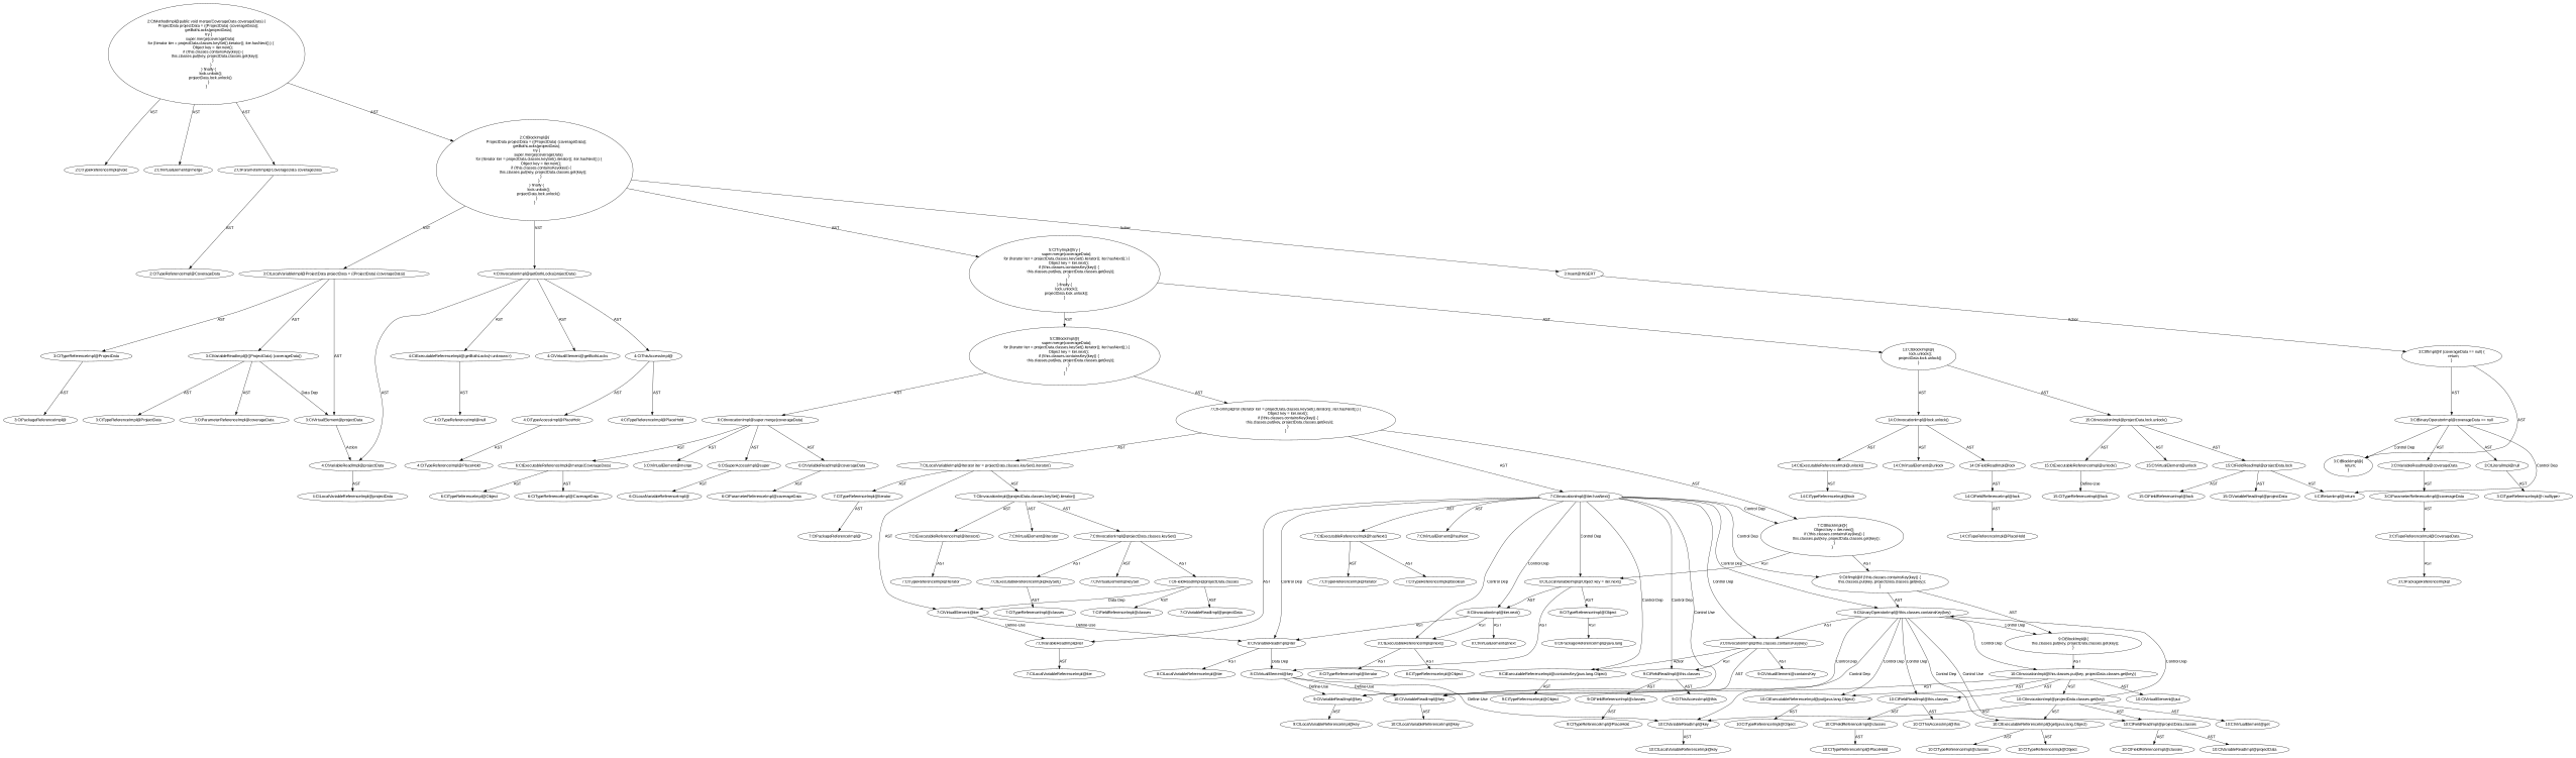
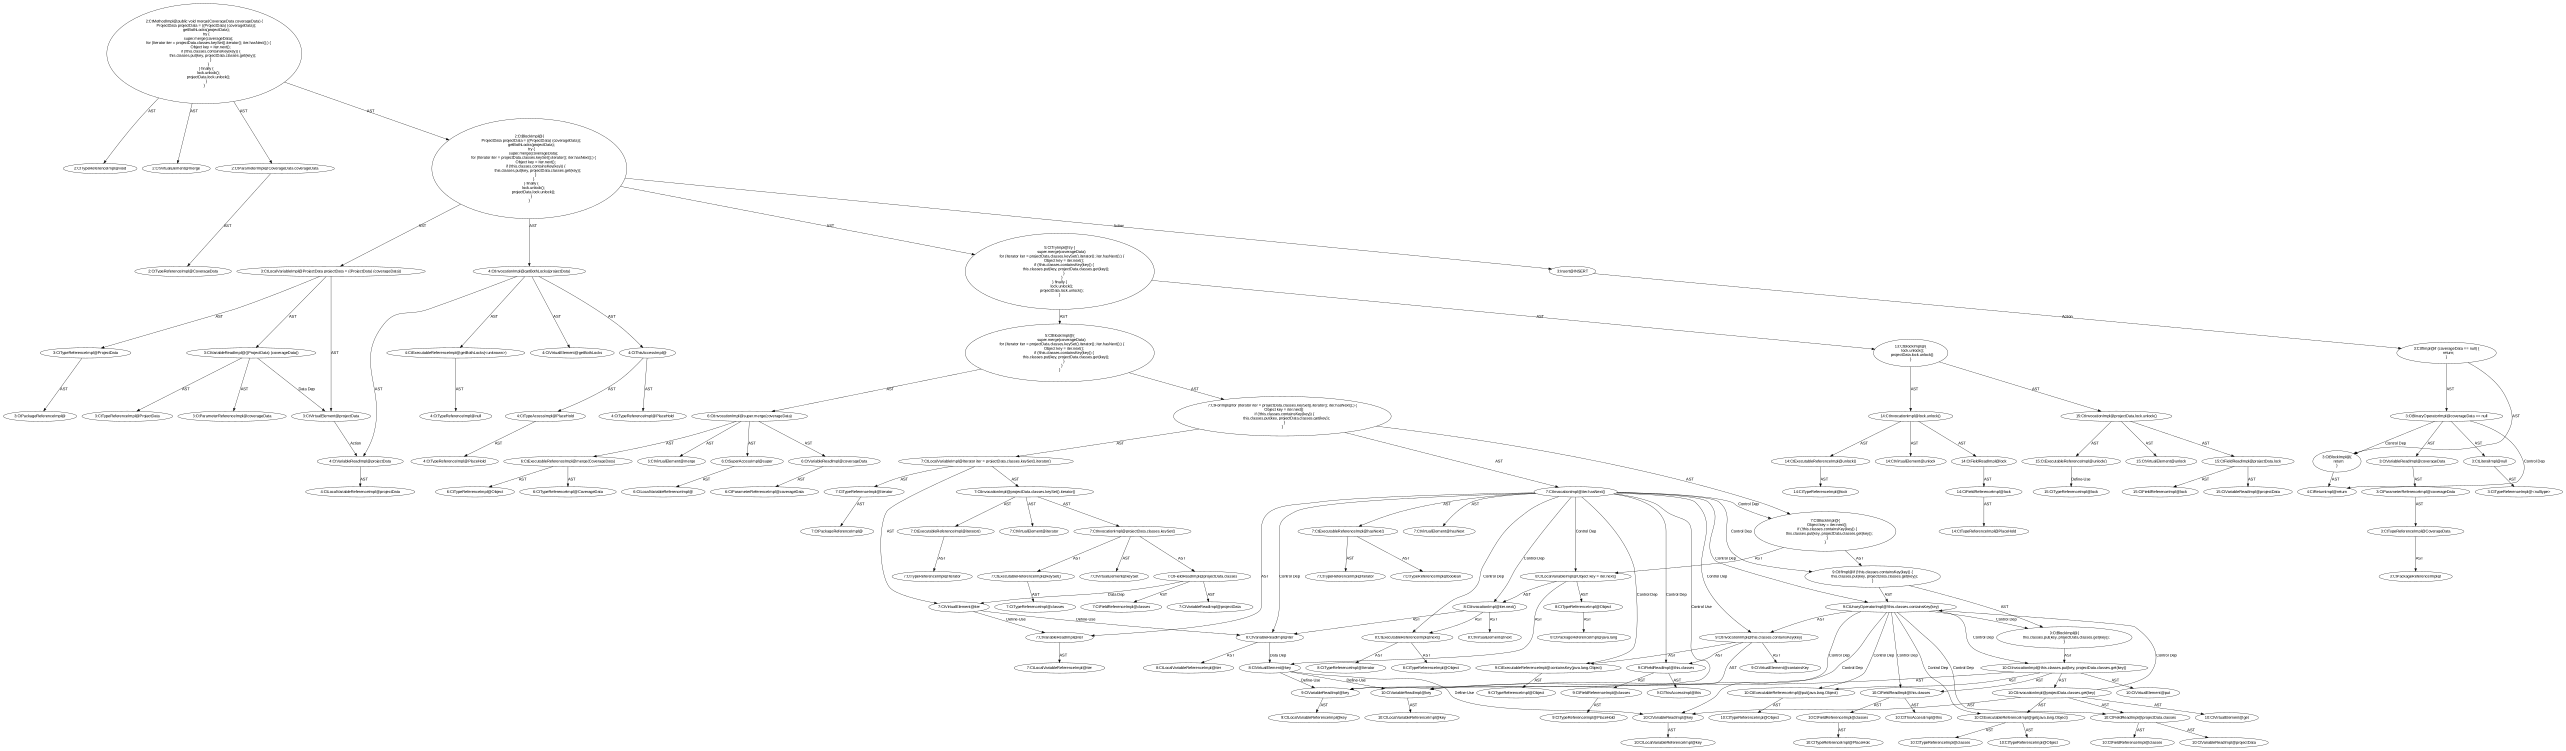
  digraph {
    fontname="Liberation Sans"
    node [fontname="Liberation Sans" shape=ellipse]
    edge [fontname="Liberation Sans"]
    n1 [label="2:CtTypeReferenceImpl@void"]
    n2 [label="2:CtVirtualElement@merge"]
    n3 [label="2:CtParameterImpl@CoverageData coverageData"]
    n4 [label="2:CtTypeReferenceImpl@CoverageData"]
    n5 [label="3:CtTypeReferenceImpl@ProjectData"]
    n6 [label="3:CtPackageReferenceImpl@"]
    n7 [label="3:CtVariableReadImpl@((ProjectData) (coverageData))"]
    n8 [label="3:CtTypeReferenceImpl@ProjectData"]
    n9 [label="3:CtParameterReferenceImpl@coverageData"]
    n10 [label="3:CtVirtualElement@projectData"]
    n11 [label="4:CtVariableReadImpl@projectData"]
    n12 [label="4:CtLocalVariableReferenceImpl@projectData"]
    n13 [label="3:CtLocalVariableImpl@ProjectData projectData = ((ProjectData) (coverageData))"]
    n14 [label="4:CtExecutableReferenceImpl@getBothLocks(<unknown>)"]
    n15 [label="4:CtTypeReferenceImpl@null"]
    n16 [label="4:CtVirtualElement@getBothLocks"]
    n17 [label="4:CtTypeAccessImpl@PlaceHold"]
    n18 [label="4:CtTypeReferenceImpl@PlaceHold"]
    n19 [label="4:CtThisAccessImpl@"]
    n20 [label="4:CtTypeReferenceImpl@PlaceHold"]
    n21 [label="4:CtInvocationImpl@getBothLocks(projectData)"]
    n22 [label="6:CtExecutableReferenceImpl@merge(CoverageData)"]
    n23 [label="6:CtTypeReferenceImpl@Object"]
    n24 [label="6:CtTypeReferenceImpl@CoverageData"]
    n25 [label="6:CtVirtualElement@merge"]
    n26 [label="6:CtSuperAccessImpl@super"]
    n27 [label="6:CtLocalVariableReferenceImpl@"]
    n28 [label="6:CtVariableReadImpl@coverageData"]
    n29 [label="6:CtParameterReferenceImpl@coverageData"]
    n30 [label="6:CtInvocationImpl@super.merge(coverageData)"]
    n31 [label="7:CtTypeReferenceImpl@Iterator"]
    n32 [label="7:CtPackageReferenceImpl@"]
    n33 [label="7:CtExecutableReferenceImpl@iterator()"]
    n34 [label="7:CtTypeReferenceImpl@Iterator"]
    n35 [label="7:CtVirtualElement@iterator"]
    n36 [label="7:CtExecutableReferenceImpl@keySet()"]
    n37 [label="7:CtTypeReferenceImpl@classes"]
    n38 [label="7:CtVirtualElement@keySet"]
    n39 [label="7:CtFieldReferenceImpl@classes"]
    n40 [label="7:CtFieldReadImpl@projectData.classes"]
    n41 [label="7:CtVariableReadImpl@projectData"]
    n42 [label="7:CtVirtualElement@iter"]
    n43 [label="7:CtVariableReadImpl@iter"]
    n44 [label="8:CtVariableReadImpl@iter"]
    n45 [label="7:CtInvocationImpl@projectData.classes.keySet()"]
    n46 [label="7:CtInvocationImpl@projectData.classes.keySet().iterator()"]
    n47 [label="7:CtLocalVariableReferenceImpl@iter"]
    n48 [label="8:CtLocalVariableReferenceImpl@iter"]
    n49 [label="8:CtVirtualElement@key"]
    n50 [label="7:CtLocalVariableImpl@Iterator iter = projectData.classes.keySet().iterator()"]
    n51 [label="7:CtExecutableReferenceImpl@hasNext()"]
    n52 [label="7:CtTypeReferenceImpl@Iterator"]
    n53 [label="7:CtTypeReferenceImpl@boolean"]
    n54 [label="7:CtVirtualElement@hasNext"]
    n55 [label="7:CtInvocationImpl@iter.hasNext()"]
    n56 [label="8:CtExecutableReferenceImpl@next()"]
    n57 [label="8:CtInvocationImpl@iter.next()"]
    n58 [label="8:CtLocalVariableImpl@Object key = iter.next()"]
    n59 [label="9:CtExecutableReferenceImpl@containsKey(java.lang.Object)"]
    n60 [label="9:CtFieldReadImpl@this.classes"]
    n61 [label="9:CtVariableReadImpl@key"]
    n62 [label="9:CtInvocationImpl@this.classes.containsKey(key)"]
    n63 [label="9:CtUnaryOperatorImpl@!this.classes.containsKey(key)"]
    n64 [label="9:CtIfImpl@if (!this.classes.containsKey(key)) \{\n    this.classes.put(key, projectData.classes.get(key));\n\}"]
    n65 [label="7:CtBlockImpl@\{\n    Object key = iter.next();\n    if (!this.classes.containsKey(key)) \{\n        this.classes.put(key, projectData.classes.get(key));\n    \}\n\}"]
    n66 [label="8:CtTypeReferenceImpl@Iterator"]
    n67 [label="8:CtTypeReferenceImpl@Object"]
    n68 [label="8:CtVirtualElement@next"]
    n69 [label="8:CtTypeReferenceImpl@Object"]
    n70 [label="9:CtTypeReferenceImpl@Object"]
    n71 [label="9:CtFieldReferenceImpl@classes"]
    n72 [label="9:CtThisAccessImpl@this"]
    n73 [label="9:CtLocalVariableReferenceImpl@key"]
    n74 [label="9:CtVirtualElement@containsKey"]
    n75 [label="10:CtVariableReadImpl@key"]
    n76 [label="10:CtVariableReadImpl@key"]
    n77 [label="10:CtExecutableReferenceImpl@put(java.lang.Object)"]
    n78 [label="10:CtFieldReadImpl@this.classes"]
    n79 [label="10:CtExecutableReferenceImpl@get(java.lang.Object)"]
    n80 [label="10:CtFieldReadImpl@projectData.classes"]
    n81 [label="10:CtInvocationImpl@this.classes.put(key, projectData.classes.get(key))"]
    n82 [label="9:CtBlockImpl@\{\n    this.classes.put(key, projectData.classes.get(key));\n\}"]
    n83 [label="8:CtPackageReferenceImpl@java.lang"]
    n84 [label="10:CtLocalVariableReferenceImpl@key"]
    n85 [label="10:CtLocalVariableReferenceImpl@key"]
    n86 [label="9:CtTypeReferenceImpl@PlaceHold"]
    n87 [label="10:CtTypeReferenceImpl@Object"]
    n88 [label="10:CtFieldReferenceImpl@classes"]
    n89 [label="10:CtThisAccessImpl@this"]
    n90 [label="10:CtTypeReferenceImpl@classes"]
    n91 [label="10:CtTypeReferenceImpl@Object"]
    n92 [label="10:CtFieldReferenceImpl@classes"]
    n93 [label="10:CtVariableReadImpl@projectData"]
    n94 [label="10:CtInvocationImpl@projectData.classes.get(key)"]
    n95 [label="10:CtVirtualElement@get"]
    n96 [label="10:CtVirtualElement@put"]
    n97 [label="10:CtTypeReferenceImpl@PlaceHold"]
    n98 [label="7:CtForImpl@for (Iterator iter = projectData.classes.keySet().iterator(); iter.hasNext();) \{\n    Object key = iter.next();\n    if (!this.classes.containsKey(key)) \{\n        this.classes.put(key, projectData.classes.get(key));\n    \}\n\}"]
    n99 [label="5:CtBlockImpl@\{\n    super.merge(coverageData);\n    for (Iterator iter = projectData.classes.keySet().iterator(); iter.hasNext();) \{\n        Object key = iter.next();\n        if (!this.classes.containsKey(key)) \{\n            this.classes.put(key, projectData.classes.get(key));\n        \}\n    \}\n\}"]
    n100 [label="14:CtExecutableReferenceImpl@unlock()"]
    n101 [label="14:CtTypeReferenceImpl@lock"]
    n102 [label="14:CtVirtualElement@unlock"]
    n103 [label="14:CtFieldReferenceImpl@lock"]
    n104 [label="14:CtTypeReferenceImpl@PlaceHold"]
    n105 [label="14:CtFieldReadImpl@lock"]
    n106 [label="14:CtInvocationImpl@lock.unlock()"]
    n107 [label="15:CtExecutableReferenceImpl@unlock()"]
    n108 [label="15:CtTypeReferenceImpl@lock"]
    n109 [label="15:CtVirtualElement@unlock"]
    n110 [label="15:CtFieldReferenceImpl@lock"]
    n111 [label="15:CtFieldReadImpl@projectData.lock"]
    n112 [label="15:CtVariableReadImpl@projectData"]
    n113 [label="15:CtInvocationImpl@projectData.lock.unlock()"]
    n114 [label="13:CtBlockImpl@\{\n    lock.unlock();\n    projectData.lock.unlock();\n\}"]
    n115 [label="5:CtTryImpl@try \{\n    super.merge(coverageData);\n    for (Iterator iter = projectData.classes.keySet().iterator(); iter.hasNext();) \{\n        Object key = iter.next();\n        if (!this.classes.containsKey(key)) \{\n            this.classes.put(key, projectData.classes.get(key));\n        \}\n    \}\n\} finally \{\n    lock.unlock();\n    projectData.lock.unlock();\n\}"]
    n116 [label="2:CtBlockImpl@\{\n    ProjectData projectData = ((ProjectData) (coverageData));\n    getBothLocks(projectData);\n    try \{\n        super.merge(coverageData);\n        for (Iterator iter = projectData.classes.keySet().iterator(); iter.hasNext();) \{\n            Object key = iter.next();\n            if (!this.classes.containsKey(key)) \{\n                this.classes.put(key, projectData.classes.get(key));\n            \}\n        \}\n    \} finally \{\n        lock.unlock();\n        projectData.lock.unlock();\n    \}\n\}"]
    n117 [label="3:Insert@INSERT"]
    n118 [label="3:CtIfImpl@if (coverageData == null) \{\n    return;\n\}"]
    n119 [label="2:CtMethodImpl@public void merge(CoverageData coverageData) \{\n    ProjectData projectData = ((ProjectData) (coverageData));\n    getBothLocks(projectData);\n    try \{\n        super.merge(coverageData);\n        for (Iterator iter = projectData.classes.keySet().iterator(); iter.hasNext();) \{\n            Object key = iter.next();\n            if (!this.classes.containsKey(key)) \{\n                this.classes.put(key, projectData.classes.get(key));\n            \}\n        \}\n    \} finally \{\n        lock.unlock();\n        projectData.lock.unlock();\n    \}\n\}"]
    n120 [label="3:CtBinaryOperatorImpl@coverageData == null"]
    n121 [label="3:CtBlockImpl@\{\n    return;\n\}"]
    n122 [label="3:CtPackageReferenceImpl@"]
    n123 [label="3:CtTypeReferenceImpl@CoverageData"]
    n124 [label="3:CtParameterReferenceImpl@coverageData"]
    n125 [label="3:CtVariableReadImpl@coverageData"]
    n126 [label="3:CtTypeReferenceImpl@<nulltype>"]
    n127 [label="3:CtLiteralImpl@null"]
    n128 [label="4:CtReturnImpl@return"]
    n3 -> n4 [label=AST]
    n5 -> n6 [label=AST]
    n7 -> n8 [label=AST]
    n7 -> n9 [label=AST]
    n7 -> n10 [label="Data Dep"]
    n10 -> n11 [label=Action]
    n11 -> n12 [label=AST]
    n13 -> n5 [label=AST]
    n13 -> n7 [label=AST]
    n13 -> n10 [label=AST]
    n14 -> n15 [label=AST]
    n17 -> n18 [label=AST]
    n19 -> n17 [label=AST]
    n19 -> n20 [label=AST]
    n21 -> n11 [label=AST]
    n21 -> n14 [label=AST]
    n21 -> n16 [label=AST]
    n21 -> n19 [label=AST]
    n22 -> n23 [label=AST]
    n22 -> n24 [label=AST]
    n26 -> n27 [label=AST]
    n28 -> n29 [label=AST]
    n30 -> n22 [label=AST]
    n30 -> n25 [label=AST]
    n30 -> n26 [label=AST]
    n30 -> n28 [label=AST]
    n31 -> n32 [label=AST]
    n33 -> n34 [label=AST]
    n36 -> n37 [label=AST]
    n40 -> n39 [label=AST]
    n40 -> n41 [label=AST]
    n40 -> n42 [label="Data Dep"]
    n42 -> n43 [label="Define-Use"]
    n42 -> n44 [label="Define-Use"]
    n43 -> n47 [label=AST]
    n44 -> n48 [label=AST]
    n44 -> n49 [label="Data Dep"]
    n45 -> n36 [label=AST]
    n45 -> n38 [label=AST]
    n45 -> n40 [label=AST]
    n46 -> n33 [label=AST]
    n46 -> n35 [label=AST]
    n46 -> n45 [label=AST]
    n49 -> n61 [label="Define-Use"]
    n49 -> n75 [label="Define-Use"]
    n49 -> n76 [label="Define-Use"]
    n50 -> n31 [label=AST]
    n50 -> n42 [label=AST]
    n50 -> n46 [label=AST]
    n51 -> n52 [label=AST]
    n51 -> n53 [label=AST]
    n55 -> n43 [label=AST]
    n55 -> n44 [label="Control Dep"]
    n55 -> n51 [label=AST]
    n55 -> n54 [label=AST]
    n55 -> n56 [label="Control Dep"]
    n55 -> n57 [label="Control Dep"]
    n55 -> n58 [label="Control Dep"]
    n55 -> n59 [label="Control Dep"]
    n55 -> n60 [label="Control Dep"]
    n55 -> n61 [label="Control Use"]
    n55 -> n62 [label="Control Dep"]
    n55 -> n63 [label="Control Dep"]
    n55 -> n64 [label="Control Dep"]
    n55 -> n65 [label="Control Dep"]
    n56 -> n66 [label=AST]
    n56 -> n67 [label=AST]
    n57 -> n44 [label=AST]
    n57 -> n56 [label=AST]
    n57 -> n68 [label=AST]
    n58 -> n49 [label=AST]
    n58 -> n57 [label=AST]
    n58 -> n69 [label=AST]
    n59 -> n70 [label=AST]
    n60 -> n71 [label=AST]
    n60 -> n72 [label=AST]
    n61 -> n73 [label=AST]
-   n62 -> n59 [label=Action]
+   n62 -> n59 [label=AST]
    n62 -> n60 [label=AST]
    n62 -> n61 [label=AST]
    n62 -> n74 [label=AST]
    n63 -> n62 [label=AST]
    n63 -> n75 [label="Control Dep"]
    n63 -> n76 [label="Control Dep"]
    n63 -> n77 [label="Control Dep"]
    n63 -> n78 [label="Control Dep"]
    n63 -> n79 [label="Control Dep"]
-   n63 -> n80 [label="Control Use"]
+   n63 -> n80 [label="Control Dep"]
    n63 -> n81 [label="Control Dep"]
    n63 -> n82 [label="Control Dep"]
    n64 -> n63 [label=AST]
    n64 -> n82 [label=AST]
    n65 -> n58 [label=AST]
    n65 -> n64 [label=AST]
    n69 -> n83 [label=AST]
    n71 -> n86 [label=AST]
    n75 -> n84 [label=AST]
    n76 -> n85 [label=AST]
    n77 -> n87 [label=AST]
    n78 -> n88 [label=AST]
    n78 -> n89 [label=AST]
    n79 -> n90 [label=AST]
    n79 -> n91 [label=AST]
    n80 -> n92 [label=AST]
    n80 -> n93 [label=AST]
    n81 -> n75 [label=AST]
    n81 -> n77 [label=AST]
    n81 -> n78 [label=AST]
    n81 -> n94 [label=AST]
    n81 -> n96 [label=AST]
    n82 -> n81 [label=AST]
    n88 -> n97 [label=AST]
    n94 -> n63 [label="Control Dep"]
    n94 -> n76 [label=AST]
    n94 -> n79 [label=AST]
    n94 -> n80 [label=AST]
    n94 -> n95 [label=AST]
    n98 -> n50 [label=AST]
    n98 -> n55 [label=AST]
    n98 -> n65 [label=AST]
    n99 -> n30 [label=AST]
    n99 -> n98 [label=AST]
    n100 -> n101 [label=AST]
    n103 -> n104 [label=AST]
    n105 -> n103 [label=AST]
    n106 -> n100 [label=AST]
    n106 -> n102 [label=AST]
    n106 -> n105 [label=AST]
    n107 -> n108 [label="Define-Use"]
    n111 -> n110 [label=AST]
    n111 -> n112 [label=AST]
    n113 -> n107 [label=AST]
    n113 -> n109 [label=AST]
    n113 -> n111 [label=AST]
    n114 -> n106 [label=AST]
    n114 -> n113 [label=AST]
    n115 -> n99 [label=AST]
    n115 -> n114 [label=AST]
    n116 -> n13 [label=AST]
    n116 -> n21 [label=AST]
    n116 -> n115 [label=AST]
    n116 -> n117 [label=Action]
    n117 -> n118 [label=Action]
    n118 -> n120 [label=AST]
    n118 -> n121 [label=AST]
    n119 -> n1 [label=AST]
    n119 -> n2 [label=AST]
    n119 -> n3 [label=AST]
    n119 -> n116 [label=AST]
    n120 -> n121 [label="Control Dep"]
    n120 -> n125 [label=AST]
    n120 -> n127 [label=AST]
    n120 -> n128 [label="Control Dep"]
-   n111 -> n128 [label=AST]
+   n121 -> n128 [label=AST]
    n123 -> n122 [label=AST]
    n124 -> n123 [label=AST]
    n125 -> n124 [label=AST]
    n127 -> n126 [label=AST]
  }
